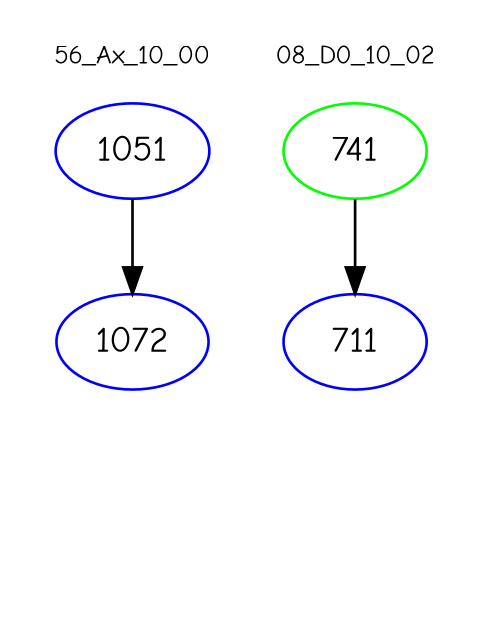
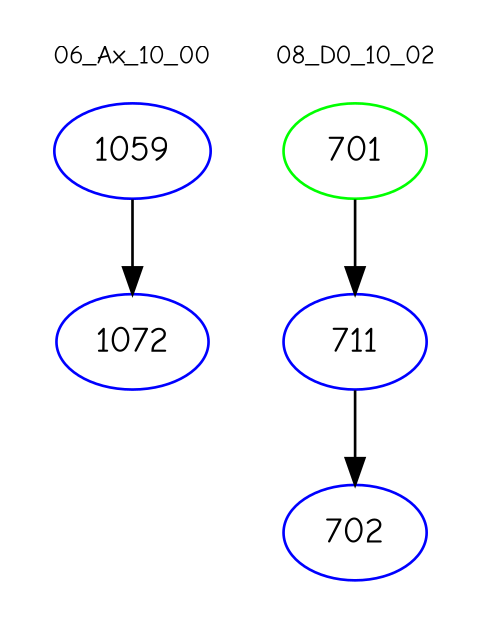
  digraph {
    fontname="Comic Neue"
    node [color=blue fontname="Comic Neue"]
    edge [color=black fontname="Comic Neue"]
-   n1 [label=1051]
+   n1 [label=1059]
    n2 [label=1072]
-   n3 [color=green label=741]
+   n3 [color=green label=701]
    n4 [label=711]
+   n5 [label=702]
    subgraph cluster_1 {
      color=white
      fontsize=10
-     label="56_Ax_10_00"
+     label="06_Ax_10_00"
      n1
      n2
    }
    subgraph cluster_2 {
      color=white
      fontsize=10
      label="08_D0_10_02"
      n3
      n4
+     n5
    }
    n1 -> n2
    n3 -> n4
+   n4 -> n5
  }
